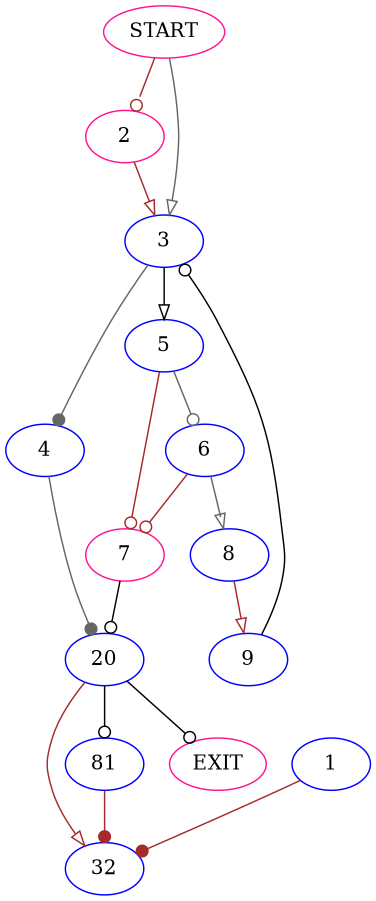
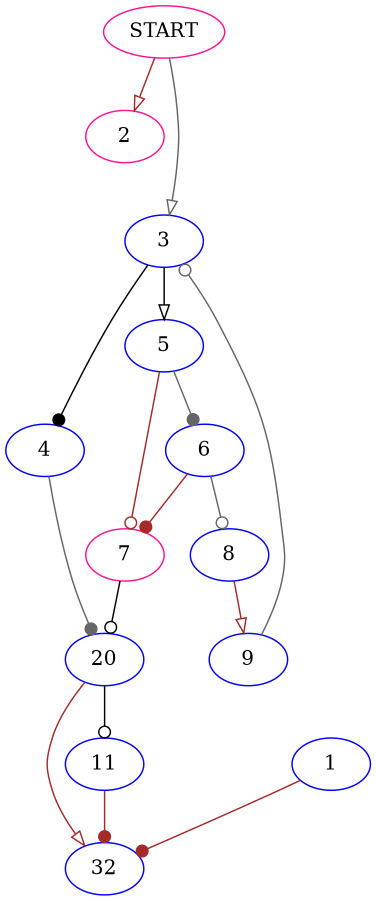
  digraph {
    node [color=blue]
    edge [arrowhead=odot color=brown]
    n1 [color=deeppink label=START]
    2 [color=deeppink]
    3
    n4 [label=32]
    1
    4
    5
    n8 [label=20]
    6
    7 [color=deeppink]
-   11 [label=81]
-   n12 [color=deeppink label=EXIT]
+   11
    8
    9
-   n1 -> 2
+   n1 -> 2 [arrowhead=onormal]
    n1 -> 3 [arrowhead=onormal color=gray40]
-   2 -> 3 [arrowhead=onormal]
-   3 -> 4 [arrowhead=dot color=gray40]
+   3 -> 4 [arrowhead=dot color=black]
    3 -> 5 [arrowhead=onormal color=black]
    1 -> n4 [arrowhead=dot]
    4 -> n8 [arrowhead=dot color=gray40]
-   5 -> 6 [color=gray40]
+   5 -> 6 [arrowhead=dot color=gray40]
    5 -> 7
    n8 -> n4 [arrowhead=onormal tailport=s2]
    n8 -> 11 [color=black]
-   n8 -> n12 [color=black]
-   6 -> 7
-   6 -> 8 [arrowhead=onormal color=gray40]
+   6 -> 7 [arrowhead=dot]
+   6 -> 8 [color=gray40]
    7 -> n8 [color=black]
    11 -> n4 [arrowhead=dot]
    8 -> 9 [arrowhead=onormal]
-   9 -> 3 [color=black]
+   9 -> 3 [color=gray40]
  }
